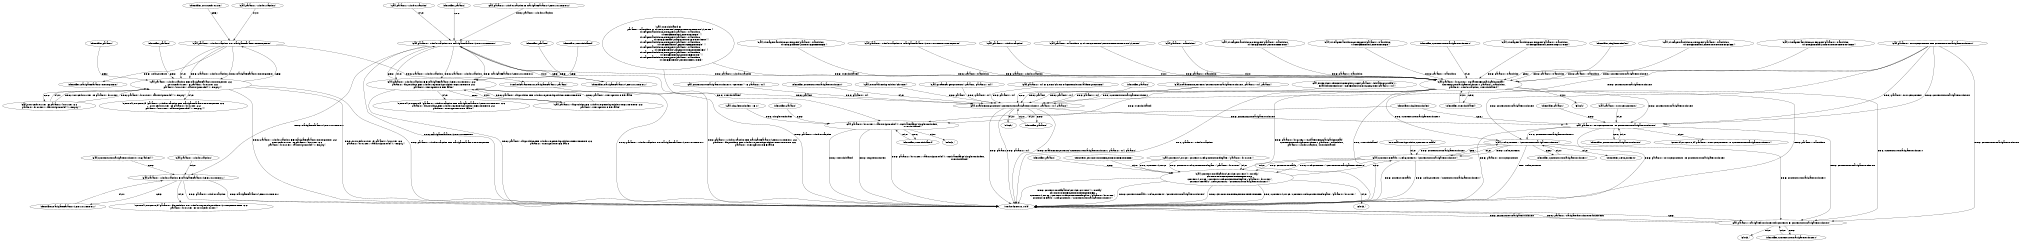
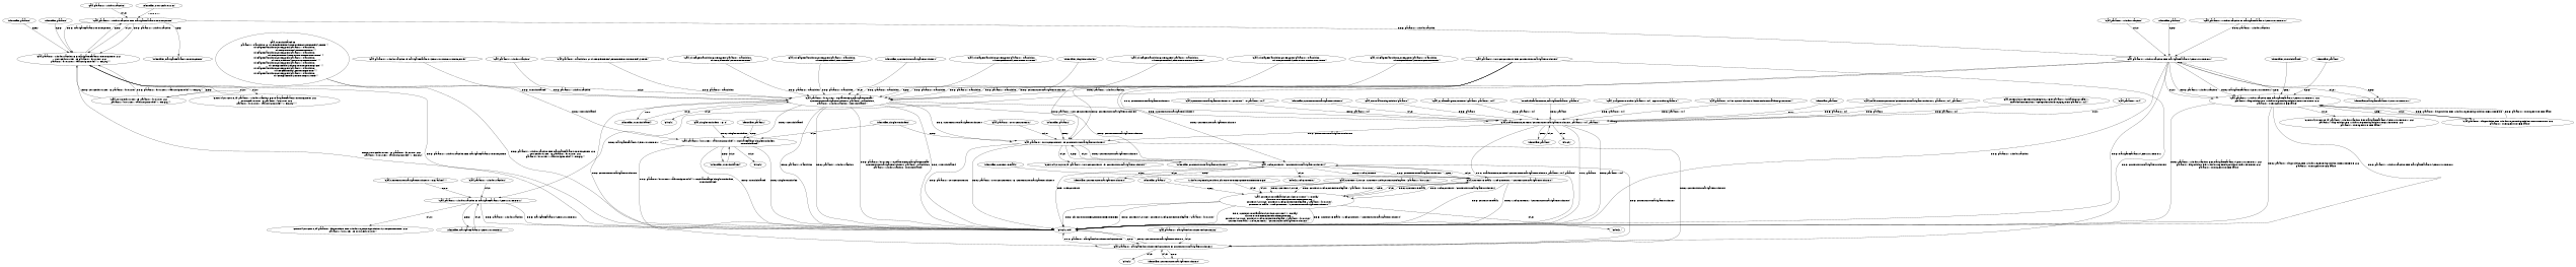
  digraph {
    n1 [label="(Call,params->window_action == NavigateParams::NO_ACTION)"]
    n2 [label="(Call,params->window_action == NavigateParams::NO_ACTION &&\n      source_browser != params->browser &&\n      params->browser->tab_strip_model()->empty())"]
    n3 [label="(Call,params->window_action == NavigateParams::SHOW_WINDOW)"]
    n4 [label="(Identifier,NavigateParams::NO_ACTION)"]
-   n5 [label="(MethodReturn,void)"]
+   n5 [label="(Block,void)"]
    n6 [label="(Call,source_browser != params->browser &&\n      params->browser->tab_strip_model()->empty())"]
    n7 [label="(ControlStructure,if (params->window_action == NavigateParams::NO_ACTION &&\n      source_browser != params->browser &&\n      params->browser->tab_strip_model()->empty()))"]
    n8 [label="(Call,params->window_action == NavigateParams::SHOW_WINDOW &&\n      params->disposition == WindowOpenDisposition::NEW_POPUP &&\n      params->user_gesture == false)"]
    n9 [label="(Call,params->browser->UpdateUIForNavigationInTab(\n        contents_to_navigate_or_insert, params->transition,\n        params->window_action, user_initiated))"]
    n10 [label="(Call,params->window_action = NavigateParams::SHOW_WINDOW)"]
    n11 [label="(Identifier,NavigateParams::SHOW_WINDOW)"]
    n12 [label="(Call,params->navigated_or_inserted_contents = contents_to_navigate_or_insert)"]
    n13 [label="(ControlStructure,if (params->window_action == NavigateParams::SHOW_WINDOW &&\n      params->disposition == WindowOpenDisposition::NEW_POPUP &&\n      params->user_gesture == false))"]
    n14 [label="(Call,params->disposition == WindowOpenDisposition::NEW_POPUP &&\n      params->user_gesture == false)"]
    n15 [label="(Call,LoadURLInContents(contents_to_navigate_or_insert, params->url, params))"]
    n16 [label="(Call,params->source_contents != contents_to_navigate_or_insert)"]
    n17 [label="(Call,WebContents>(contents_to_navigate_or_insert))"]
    n18 [label="(Call,params->browser->tab_strip_model()->ActivateTabAt(singleton_index,\n                                                        user_initiated))"]
    n19 [label="(Identifier,user_initiated)"]
    n20 [label="(Block,)"]
    n21 [label="(Identifier,NavigateParams::SHOW_WINDOW)"]
    n22 [label="(ControlStructure,if (params->disposition == WindowOpenDisposition::SWITCH_TO_TAB &&\n        params->browser != source_browser))"]
    n23 [label="(Block,)"]
    n24 [label="(Identifier,params)"]
    n25 [label="(ControlStructure,if (params->source_contents != contents_to_navigate_or_insert))"]
    n26 [label="(Identifier,contents_to_navigate_or_insert)"]
    n27 [label="(Call,content::Details<WebContents>(contents_to_navigate_or_insert))"]
    n28 [label="(Identifier,contents_to_navigate_or_insert)"]
-   n29 [label="(Identifier,WebContents)"]
+   n29 [label="(Block,WebContents)"]
    n30 [label="(Block,)"]
    n31 [label="(Identifier,contents_to_navigate_or_insert)"]
    n32 [label="(Identifier,user_initiated)"]
    n33 [label="(Block,)"]
    n34 [label="(Call,content::NotificationService::current()->Notify(\n        chrome::NOTIFICATION_TAB_ADDED,\n        content::Source<content::WebContentsDelegate>(params->browser),\n        content::Details<WebContents>(contents_to_navigate_or_insert)))"]
    n35 [label="(Block,)"]
    n36 [label="(Call,ui::PageTransitionCoreTypeIs(params->transition,\n                                   ui::PAGE_TRANSITION_RELOAD))"]
    n37 [label="(Call,CreateTargetContents(*params, params->url))"]
-   n38 [label="(NormalizeDisposition,content::Details)"]
+   n38 [label="(Identifier,content::Details)"]
    n39 [label="(Call,contents_to_navigate_or_insert->IsCrashed())"]
    n40 [label="(Call,ui::PageTransitionCoreTypeIs(params->transition,\n                                   ui::PAGE_TRANSITION_TYPED))"]
    n41 [label="(Identifier,params)"]
    n42 [label="(Identifier,contents_to_navigate_or_insert)"]
    n43 [label="(Call,ui::PageTransitionCoreTypeIs(params->transition,\n                                   ui::PAGE_TRANSITION_KEYWORD))"]
    n44 [label="(Identifier,singleton_index)"]
    n45 [label="(Identifier,params)"]
    n46 [label="(Call,ui::PageTransitionCoreTypeIs(params->transition,\n                                   ui::PAGE_TRANSITION_AUTO_TOPLEVEL))"]
    n47 [label="(MethodParameterIn,NavigateParams* params)"]
+   n48 [label="(Call,SwapInPrerender(params->url, &prerender_params))"]
    n49 [label="(Call,params->source_contents)"]
    n50 [label="(Call,user_initiated =\n      params->transition & ui::PAGE_TRANSITION_FROM_ADDRESS_BAR ||\n      ui::PageTransitionCoreTypeIs(params->transition,\n                                   ui::PAGE_TRANSITION_TYPED) ||\n      ui::PageTransitionCoreTypeIs(params->transition,\n                                   ui::PAGE_TRANSITION_AUTO_BOOKMARK) ||\n      ui::PageTransitionCoreTypeIs(params->transition,\n                                   ui::PAGE_TRANSITION_GENERATED) ||\n      ui::PageTransitionCoreTypeIs(params->transition,\n                                   ui::PAGE_TRANSITION_AUTO_TOPLEVEL) ||\n      ui::PageTransitionCoreTypeIs(params->transition,\n                                   ui::PAGE_TRANSITION_RELOAD) ||\n      ui::PageTransitionCoreTypeIs(params->transition,\n                                   ui::PAGE_TRANSITION_KEYWORD))"]
    n51 [label="(Identifier,params)"]
    n52 [label="(Call,ui::PageTransitionCoreTypeIs(params->transition,\n                                   ui::PAGE_TRANSITION_AUTO_BOOKMARK))"]
    n53 [label="(Call,ui::PageTransitionCoreTypeIs(params->transition,\n                                   ui::PAGE_TRANSITION_GENERATED))"]
    n54 [label="(Call,params->url = GURL(chrome::kExtensionInvalidRequestURL))"]
    n55 [label="(Identifier,params)"]
    n56 [label="(Call,params->window_action = NavigateParams::SHOW_WINDOW_INACTIVE)"]
    n57 [label="(Call,params->window_action)"]
    n58 [label="(Call,params->transition & ui::PAGE_TRANSITION_FROM_ADDRESS_BAR)"]
+   n59 [label="(Call,params->navigated_or_inserted_contents)"]
    n60 [label="(Identifier,params)"]
    n61 [label="(Call,LoadURLInContents(contents_to_navigate_or_insert, params->url, params))"]
    n62 [label="(Call,extensions::ExtensionRegistry::Get(params->initiating_profile)->\n        enabled_extensions().GetExtensionOrAppByURL(params->url))"]
    n63 [label="(Identifier,singleton_index)"]
    n64 [label="(Identifier,params)"]
    n65 [label="(Identifier,params)"]
-   n66 [label="(Identifier,chrome::NOTIFICATION_TAB_ADDED)"]
-   n68 [label="(Call,params->transition)"]
+   n66 [label="(WindowOpenDisposition,chrome::NOTIFICATION_TAB_ADDED)"]
+   n67 [label="(Call,params->url)"]
    n69 [label="(Call,contents_to_navigate_or_insert->GetURL() != params->url)"]
    n70 [label="(Call,content::Source<content::WebContentsDelegate>(params->browser))"]
    n71 [label="(Call,params->window_action = NavigateParams::SHOW_WINDOW)"]
    n72 [label="(Identifier,user_initiated)"]
    n73 [label="(Call,params->window_action)"]
    n74 [label="(Call,params->window_action)"]
    n75 [label="(Call,singleton_index >= 0)"]
    n76 [label="(Identifier,source_browser)"]
    n77 [label="(Call,params->source_contents == contents_to_navigate_or_insert)"]
    n78 [label="(Identifier,params)"]
    n79 [label="(Call,params->window_action)"]
    n80 [label="(Identifier,contents_to_navigate_or_insert)"]
-   n81 [label="(Call,NormalizeDisposition(chrome))"]
+   n81 [label="(Call,NormalizeDisposition(params))"]
    n1 -> n2 [label="AST: "]
    n1 -> n2 [label="DDG: params->window_action"]
    n1 -> n2 [label="DDG: NavigateParams::NO_ACTION"]
-   n1 -> n47 [label="DDG: params->window_action"]
-   n1 -> n4 [label="DDG: WebContents"]
+   n1 -> n3 [label="DDG: params->window_action"]
+   n1 -> n4 [label="CFG: "]
    n2 -> n1 [label="CFG: "]
    n2 -> n5 [label="DDG: params->window_action == NavigateParams::NO_ACTION &&\n      source_browser != params->browser &&\n      params->browser->tab_strip_model()->empty()"]
    n2 -> n5 [label="DDG: source_browser != params->browser &&\n      params->browser->tab_strip_model()->empty()"]
    n2 -> n5 [label="DDG: params->window_action == NavigateParams::NO_ACTION"]
    n2 -> n6 [label="CFG: "]
    n2 -> n7 [label="AST: "]
    n3 -> n5 [label="DDG: params->window_action"]
    n3 -> n5 [label="DDG: NavigateParams::SHOW_WINDOW"]
    n3 -> n8 [label="AST: "]
    n3 -> n8 [label="DDG: params->window_action"]
    n3 -> n8 [label="DDG: NavigateParams::SHOW_WINDOW"]
    n3 -> n9 [label="DDG: params->window_action"]
    n3 -> n10 [label="DDG: NavigateParams::SHOW_WINDOW"]
    n3 -> n11 [label="CFG: "]
    n5 -> n12 [label="CFG: "]
    n6 -> n2 [label="AST: "]
    n6 -> n2 [label="DDG: source_browser != params->browser"]
    n6 -> n2 [label="DDG: params->browser->tab_strip_model()->empty()"]
    n8 -> n3 [label="CFG: "]
    n8 -> n5 [label="DDG: params->window_action == NavigateParams::SHOW_WINDOW"]
    n8 -> n5 [label="DDG: params->window_action == NavigateParams::SHOW_WINDOW &&\n      params->disposition == WindowOpenDisposition::NEW_POPUP &&\n      params->user_gesture == false"]
    n8 -> n5 [label="DDG: params->disposition == WindowOpenDisposition::NEW_POPUP &&\n      params->user_gesture == false"]
    n8 -> n13 [label="AST: "]
    n8 -> n14 [label="CFG: "]
    n9 -> n5 [label="DDG: params->window_action"]
    n9 -> n5 [label="DDG: params->browser->UpdateUIForNavigationInTab(\n        contents_to_navigate_or_insert, params->transition,\n        params->window_action, user_initiated)"]
    n9 -> n5 [label="DDG: user_initiated"]
    n9 -> n5 [label="DDG: params->transition"]
    n9 -> n12 [label="DDG: contents_to_navigate_or_insert"]
    n9 -> n15 [label="DDG: contents_to_navigate_or_insert"]
    n9 -> n16 [label="DDG: contents_to_navigate_or_insert"]
    n9 -> n17 [label="DDG: contents_to_navigate_or_insert"]
    n9 -> n18 [label="DDG: user_initiated"]
    n9 -> n19 [label="CFG: "]
    n9 -> n20 [label="AST: "]
    n10 -> n5 [label="DDG: params->window_action"]
    n10 -> n5 [label="DDG: NavigateParams::SHOW_WINDOW"]
    n10 -> n21 [label="CFG: "]
    n10 -> n22 [label="AST: "]
    n11 -> n3 [label="AST: "]
    n12 -> n5 [label="DDG: contents_to_navigate_or_insert"]
    n12 -> n5 [label="DDG: params->navigated_or_inserted_contents"]
    n12 -> n30 [label="AST: "]
    n12 -> n31 [label="CFG: "]
    n14 -> n8 [label="AST: "]
    n14 -> n8 [label="DDG: params->disposition == WindowOpenDisposition::NEW_POPUP"]
    n14 -> n8 [label="DDG: params->user_gesture == false"]
    n15 -> n5 [label="DDG: LoadURLInContents(contents_to_navigate_or_insert, params->url, params)"]
    n15 -> n5 [label="DDG: params"]
    n15 -> n5 [label="DDG: params->url"]
    n15 -> n16 [label="DDG: contents_to_navigate_or_insert"]
    n15 -> n23 [label="AST: "]
    n15 -> n24 [label="CFG: "]
    n16 -> n5 [label="DDG: params->source_contents"]
    n16 -> n5 [label="DDG: params->source_contents != contents_to_navigate_or_insert"]
    n16 -> n12 [label="DDG: contents_to_navigate_or_insert"]
    n16 -> n17 [label="DDG: contents_to_navigate_or_insert"]
    n16 -> n25 [label="AST: "]
    n16 -> n26 [label="CFG: "]
    n17 -> n5 [label="TAB: WebContents"]
    n17 -> n12 [label="DDG: contents_to_navigate_or_insert"]
    n17 -> n27 [label="AST: "]
    n17 -> n27 [label="DDG: WebContents"]
    n17 -> n27 [label="DDG: contents_to_navigate_or_insert"]
    n17 -> n28 [label="CFG: "]
    n17 -> n29 [label="AST: "]
    n18 -> n5 [label="DDG: user_initiated"]
    n18 -> n5 [label="DDG: singleton_index"]
    n18 -> n5 [label="DDG: params->browser->tab_strip_model()->ActivateTabAt(singleton_index,\n                                                        user_initiated)"]
    n18 -> n32 [label="CFG: "]
    n18 -> n33 [label="AST: "]
    n19 -> n9 [label="AST: "]
    n21 -> n10 [label="AST: "]
    n24 -> n15 [label="AST: "]
    n26 -> n16 [label="AST: "]
    n27 -> n5 [label="DDG: content::Details"]
    n27 -> n5 [label="DDG: WebContents>(contents_to_navigate_or_insert)"]
    n27 -> n17 [label="CFG: "]
    n27 -> n34 [label="AST: "]
    n27 -> n34 [label="DDG: content::Details"]
    n27 -> n34 [label="DDG: WebContents>(contents_to_navigate_or_insert)"]
    n28 -> n17 [label="AST: "]
    n31 -> n12 [label="AST: "]
    n32 -> n18 [label="AST: "]
    n34 -> n5 [label="DDG: content::NotificationService::current()->Notify(\n        chrome::NOTIFICATION_TAB_ADDED,\n        content::Source<content::WebContentsDelegate>(params->browser),\n        content::Details<WebContents>(contents_to_navigate_or_insert))"]
    n34 -> n5 [label="DDG: content::Details<WebContents>(contents_to_navigate_or_insert)"]
    n34 -> n5 [label="DDG: chrome::NOTIFICATION_TAB_ADDED"]
    n34 -> n5 [label="DDG: content::Source<content::WebContentsDelegate>(params->browser)"]
    n34 -> n27 [label="CFG: "]
    n34 -> n35 [label="AST: "]
    n36 -> n9 [label="DDG: params->transition"]
    n37 -> n15 [label="DDG: params->url"]
    n38 -> n27 [label="AST: "]
    n39 -> n10 [label="CFG: "]
    n40 -> n9 [label="DDG: params->transition"]
    n41 -> n18 [label="CFG: "]
    n42 -> n9 [label="AST: "]
    n43 -> n9 [label="DDG: params->transition"]
    n44 -> n9 [label="CFG: "]
    n45 -> n34 [label="CFG: "]
    n46 -> n9 [label="DDG: params->transition"]
    n47 -> n15 [label="DDG: params"]
+   n48 -> n15 [label="DDG: params->url"]
    n49 -> n16 [label="AST: "]
    n50 -> n9 [label="DDG: user_initiated"]
    n50 -> n18 [label="DDG: user_initiated"]
    n51 -> n2 [label="CFG: "]
    n52 -> n9 [label="DDG: params->transition"]
    n53 -> n9 [label="DDG: params->transition"]
    n54 -> n15 [label="DDG: params->url"]
    n55 -> n15 [label="CFG: "]
    n56 -> n9 [label="DDG: params->window_action"]
    n57 -> n9 [label="AST: "]
    n58 -> n9 [label="DDG: params->transition"]
+   n59 -> n12 [label="AST: "]
    n60 -> n3 [label="CFG: "]
    n61 -> n15 [label="DDG: params->url"]
    n61 -> n15 [label="DDG: params"]
    n62 -> n15 [label="DDG: params->url"]
    n63 -> n16 [label="CFG: "]
    n63 -> n18 [label="AST: "]
    n64 -> n2 [label="CFG: "]
    n65 -> n8 [label="CFG: "]
    n66 -> n34 [label="AST: "]
-   n68 -> n9 [label="AST: "]
+   n67 -> n15 [label="AST: "]
    n69 -> n15 [label="DDG: params->url"]
    n70 -> n34 [label="AST: "]
    n70 -> n34 [label="DDG: content::Source"]
    n70 -> n34 [label="DDG: content::WebContentsDelegate>(params->browser)"]
    n71 -> n3 [label="DDG: params->window_action"]
    n72 -> n8 [label="CFG: "]
    n73 -> n10 [label="AST: "]
    n74 -> n1 [label="AST: "]
    n75 -> n18 [label="DDG: singleton_index"]
-   n76 -> n1 [label="CFG: "]
+   n76 -> n1 [label="WINDOW: "]
    n77 -> n9 [label="DDG: contents_to_navigate_or_insert"]
    n77 -> n12 [label="DDG: contents_to_navigate_or_insert"]
    n77 -> n15 [label="DDG: contents_to_navigate_or_insert"]
    n77 -> n16 [label="DDG: params->source_contents"]
    n77 -> n16 [label="DDG: contents_to_navigate_or_insert"]
    n77 -> n17 [label="DDG: contents_to_navigate_or_insert"]
    n78 -> n16 [label="CFG: "]
    n79 -> n3 [label="AST: "]
    n80 -> n15 [label="AST: "]
    n81 -> n15 [label="DDG: params"]
  }
